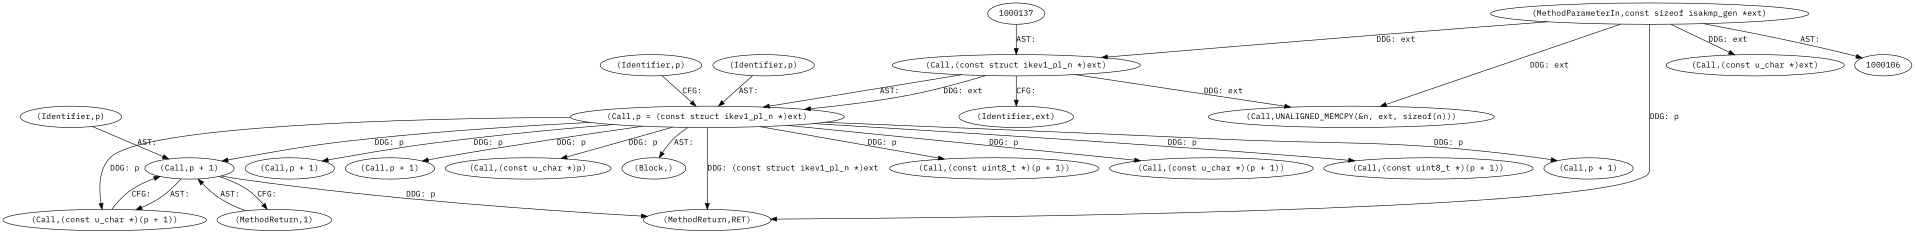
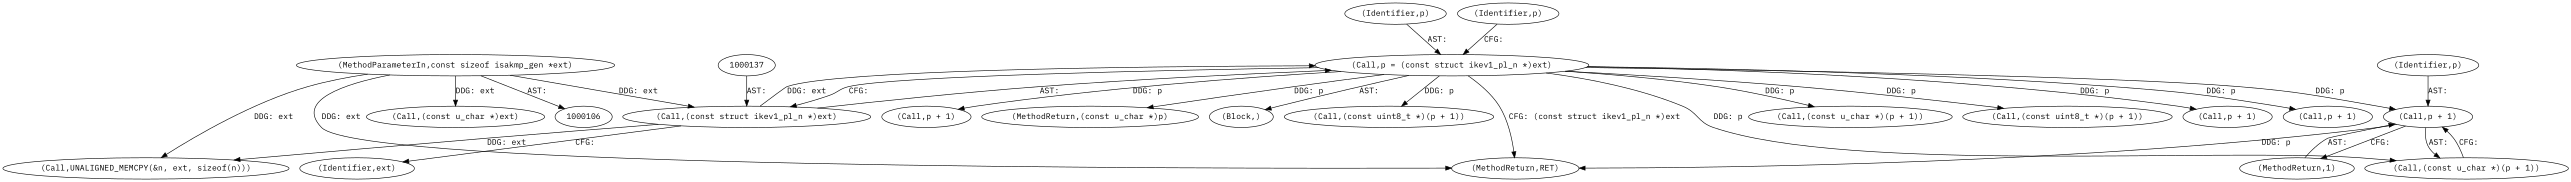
  digraph {
    fontname="IBM Plex Mono"
    node [fontname="IBM Plex Mono"]
    edge [fontname="IBM Plex Mono"]
    n1 [label="(Call,p + 1)"]
    n2 [label="(MethodReturn,RET)"]
    n3 [label="(MethodReturn,1)"]
    n4 [label="(Call,(const u_char *)(p + 1))"]
    n5 [label="(Call,p = (const struct ikev1_pl_n *)ext)"]
    n6 [label="(Call,(const struct ikev1_pl_n *)ext)"]
    n7 [label="(Call,p + 1)"]
    n8 [label="(Call,p + 1)"]
-   n9 [label="(Call,(const u_char *)p)"]
+   n9 [label="(MethodReturn,(const u_char *)p)"]
    n10 [label="(Block,)"]
    n11 [label="(Call,(const uint8_t *)(p + 1))"]
    n12 [label="(Call,(const u_char *)(p + 1))"]
    n13 [label="(Call,(const uint8_t *)(p + 1))"]
    n14 [label="(Call,p + 1)"]
    n15 [label="(Identifier,ext)"]
    n16 [label="(Call,UNALIGNED_MEMCPY(&n, ext, sizeof(n)))"]
    n17 [label="(MethodParameterIn,const sizeof isakmp_gen *ext)"]
    n18 [label="(Call,(const u_char *)ext)"]
    1000106
    n20 [label="(Identifier,p)"]
    n21 [label="(Identifier,p)"]
    n22 [label="(Identifier,p)"]
    1000137
    n1 -> n2 [label="DDG: p"]
    n1 -> n3 [label="CFG: "]
    n1 -> n4 [label="AST: "]
    n3 -> n1 [label="AST: "]
    n4 -> n1 [label="CFG: "]
    n5 -> n1 [label="DDG: p"]
-   n5 -> n2 [label="DDG: (const struct ikev1_pl_n *)ext"]
+   n5 -> n2 [label="CFG: (const struct ikev1_pl_n *)ext"]
    n5 -> n4 [label="DDG: p"]
+   n5 -> n6 [label="CFG: "]
    n5 -> n7 [label="DDG: p"]
    n5 -> n8 [label="DDG: p"]
    n5 -> n9 [label="DDG: p"]
    n5 -> n10 [label="AST: "]
    n5 -> n11 [label="DDG: p"]
    n5 -> n12 [label="DDG: p"]
    n5 -> n13 [label="DDG: p"]
    n5 -> n14 [label="DDG: p"]
    n6 -> n5 [label="AST: "]
    n6 -> n5 [label="DDG: ext"]
    n6 -> n15 [label="CFG: "]
    n6 -> n16 [label="DDG: ext"]
-   n17 -> n2 [label="DDG: p"]
+   n17 -> n2 [label="DDG: ext"]
    n17 -> n6 [label="DDG: ext"]
    n17 -> n16 [label="DDG: ext"]
    n17 -> n18 [label="DDG: ext"]
    n17 -> 1000106 [label="AST: "]
    n20 -> n5 [label="AST: "]
    n21 -> n1 [label="AST: "]
    n22 -> n5 [label="CFG: "]
    1000137 -> n6 [label="AST: "]
  }
